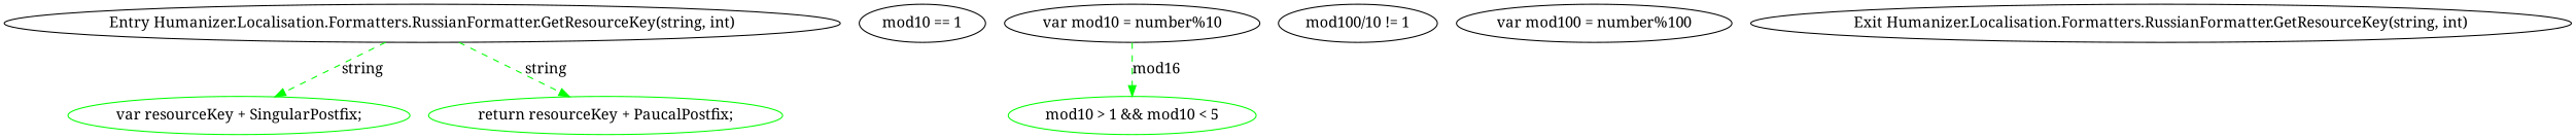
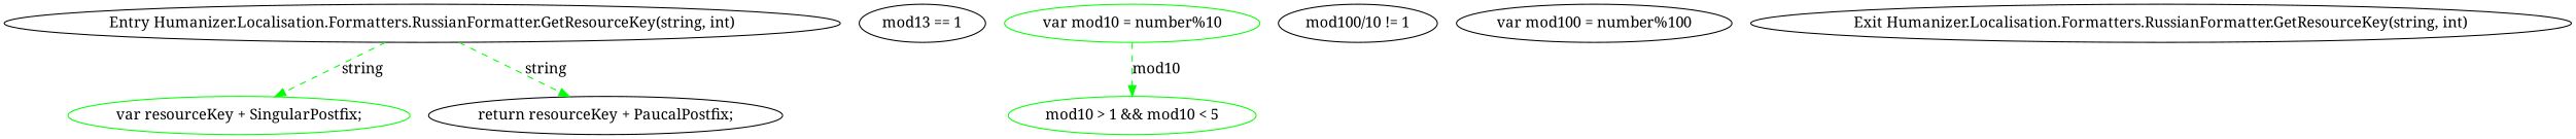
  digraph {
    fontname="Noto Serif"
    node [cluster="Humanizer.Localisation.Formatters.RussianFormatter.GetResourceKey(string, int)" file="Sequence.cs" fontname="Noto Serif" span="7-7"]
    edge [color=green fontname="Noto Serif" style=dashed]
    n1 [label="Entry Humanizer.Localisation.Formatters.RussianFormatter.GetResourceKey(string, int)"]
    n2 [color=green community=0 label="var resourceKey + SingularPostfix;" prediction=0 span="15-15"]
-   n3 [color=green community=0 label="return resourceKey + PaucalPostfix;" prediction=0 span="18-18"]
-   n4 [label="mod10 == 1" span="14-14"]
+   n3 [color=black community=0 label="return resourceKey + PaucalPostfix;" prediction=0 span="18-18"]
+   n4 [label="mod13 == 1" span="14-14"]
    n5 [color=green community=0 label="mod10 > 1 && mod10 < 5" prediction=2 span="17-17"]
    n6 [label="mod100/10 != 1" span="10-10"]
-   n7 [label="var mod10 = number%10" span="12-12"]
+   n7 [label="var mod10 = number%10" span="12-12" color=green]
    n8 [label="var mod100 = number%100" span="9-9"]
    n9 [label="Exit Humanizer.Localisation.Formatters.RussianFormatter.GetResourceKey(string, int)"]
    n1 -> n2 [label=string]
    n1 -> n3 [label=string]
-   n7 -> n5 [label=mod16]
+   n7 -> n5 [label=mod10]
  }
